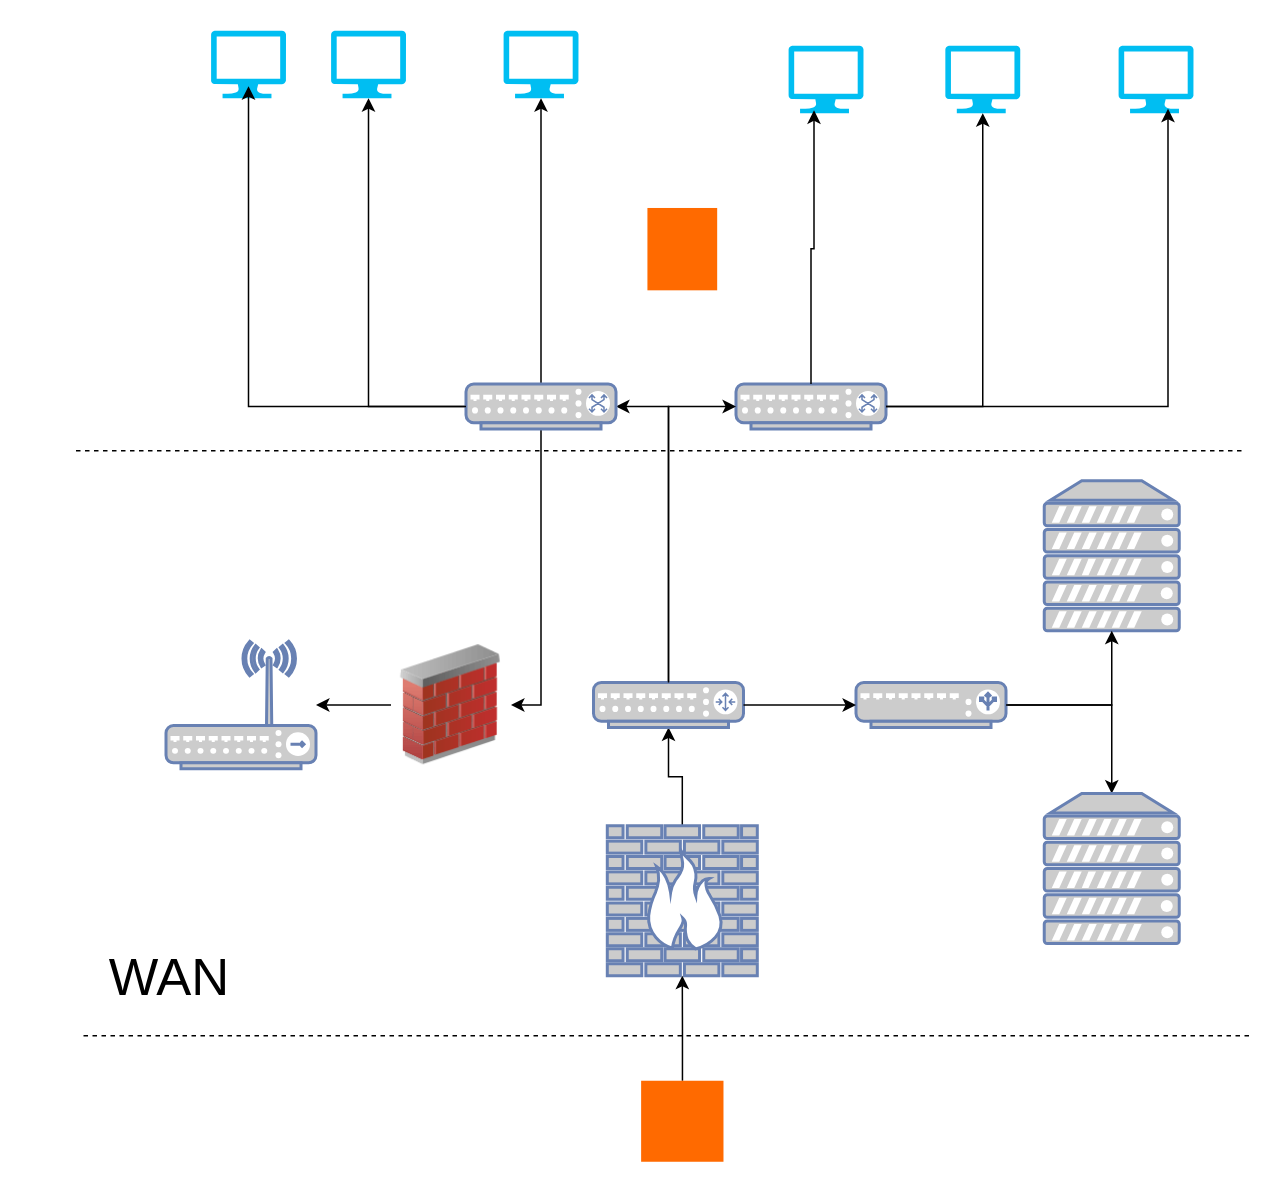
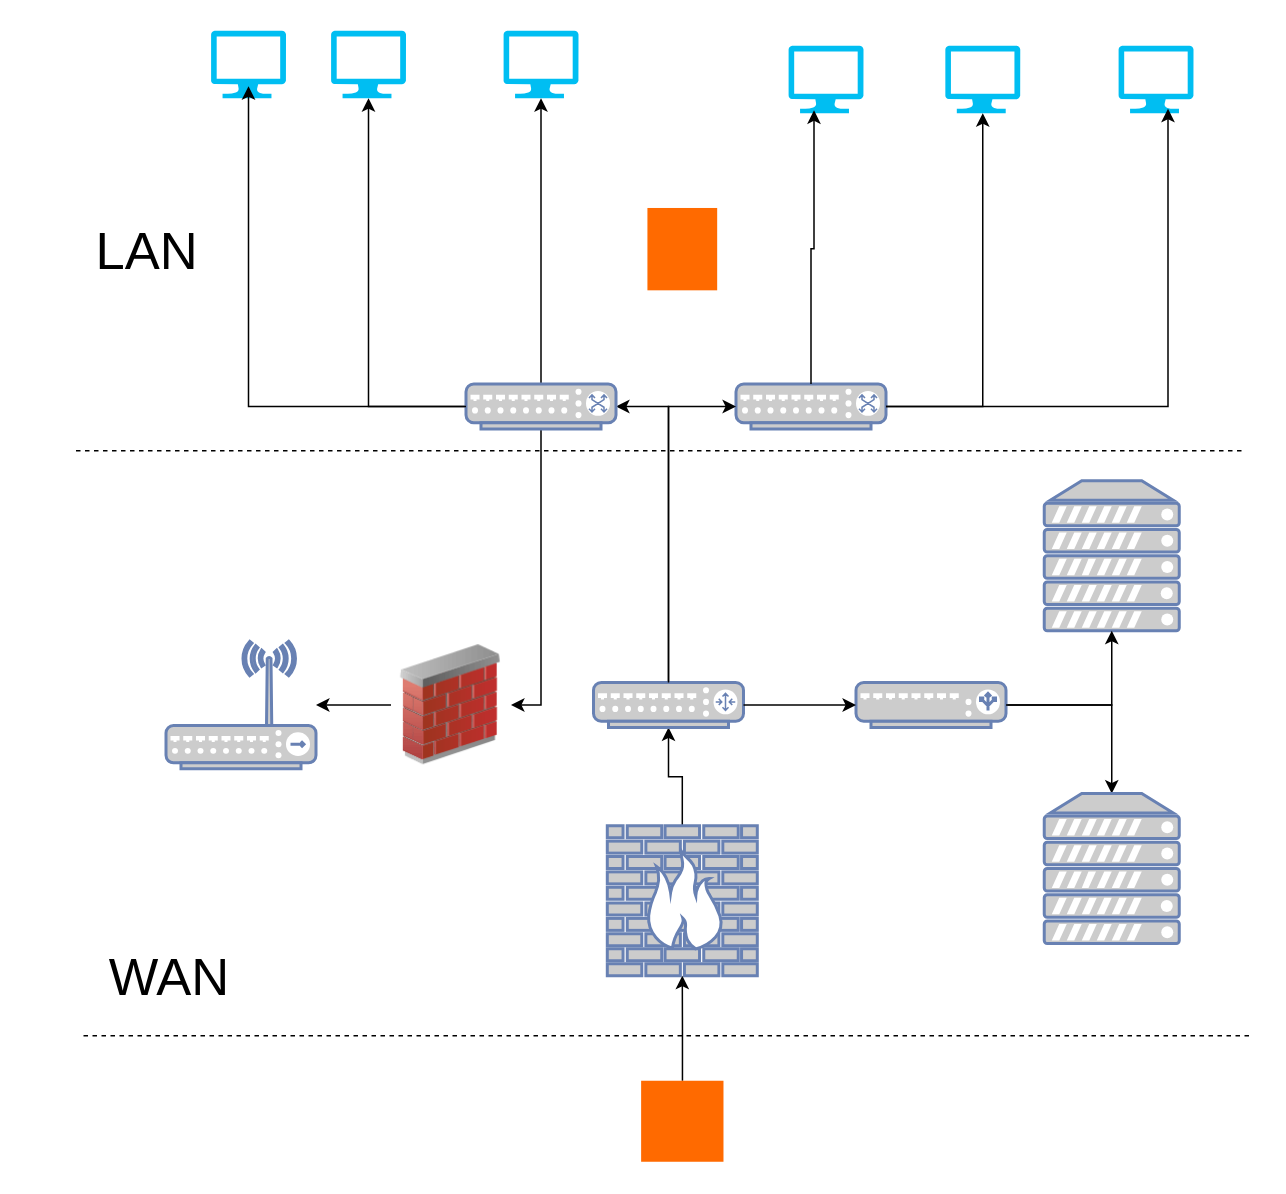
  <mxCell id="0" />
  <mxCell id="1" parent="0" />
  <mxCell id="2" value="" style="verticalLabelPosition=bottom;html=1;verticalAlign=top;align=center;strokeColor=none;fillColor=#00BEF2;shape=mxgraph.azure.computer;pointerEvents=1;" vertex="1" parent="1"><mxGeometry x="140" y="20" width="50" height="45" as="geometry" /></mxCell>
  <mxCell id="3" value="" style="verticalLabelPosition=bottom;html=1;verticalAlign=top;align=center;strokeColor=none;fillColor=#00BEF2;shape=mxgraph.azure.computer;pointerEvents=1;" vertex="1" parent="1"><mxGeometry x="220" y="20" width="50" height="45" as="geometry" /></mxCell>
  <mxCell id="4" value="" style="verticalLabelPosition=bottom;html=1;verticalAlign=top;align=center;strokeColor=none;fillColor=#00BEF2;shape=mxgraph.azure.computer;pointerEvents=1;" vertex="1" parent="1"><mxGeometry x="335" y="20" width="50" height="45" as="geometry" /></mxCell>
  <mxCell id="5" value="" style="verticalLabelPosition=bottom;html=1;verticalAlign=top;align=center;strokeColor=none;fillColor=#00BEF2;shape=mxgraph.azure.computer;pointerEvents=1;" vertex="1" parent="1"><mxGeometry x="525" y="30" width="50" height="45" as="geometry" /></mxCell>
  <mxCell id="6" value="" style="verticalLabelPosition=bottom;html=1;verticalAlign=top;align=center;strokeColor=none;fillColor=#00BEF2;shape=mxgraph.azure.computer;pointerEvents=1;" vertex="1" parent="1"><mxGeometry x="629.5" y="30" width="50" height="45" as="geometry" /></mxCell>
  <mxCell id="7" value="" style="verticalLabelPosition=bottom;html=1;verticalAlign=top;align=center;strokeColor=none;fillColor=#00BEF2;shape=mxgraph.azure.computer;pointerEvents=1;" vertex="1" parent="1"><mxGeometry x="745" y="30" width="50" height="45" as="geometry" /></mxCell>
  <mxCell id="8" style="edgeStyle=orthogonalEdgeStyle;rounded=0;orthogonalLoop=1;jettySize=auto;html=1;" edge="1" parent="1" source="9" target="14"><mxGeometry relative="1" as="geometry" /></mxCell>
  <mxCell id="9" value="" style="fontColor=#0066CC;verticalAlign=top;verticalLabelPosition=bottom;labelPosition=center;align=center;html=1;outlineConnect=0;fillColor=#CCCCCC;strokeColor=#6881B3;gradientColor=none;gradientDirection=north;strokeWidth=2;shape=mxgraph.networks.firewall;" vertex="1" parent="1"><mxGeometry x="404.2" y="550" width="100" height="100" as="geometry" /></mxCell>
  <mxCell id="10" style="edgeStyle=orthogonalEdgeStyle;rounded=0;orthogonalLoop=1;jettySize=auto;html=1;" edge="1" parent="1" source="11" target="30"><mxGeometry relative="1" as="geometry" /></mxCell>
  <mxCell id="11" value="" style="fontColor=#0066CC;verticalAlign=top;verticalLabelPosition=bottom;labelPosition=center;align=center;html=1;outlineConnect=0;fillColor=#CCCCCC;strokeColor=#6881B3;gradientColor=none;gradientDirection=north;strokeWidth=2;shape=mxgraph.networks.load_balancer;" vertex="1" parent="1"><mxGeometry x="570" y="454.5" width="100" height="30" as="geometry" /></mxCell>
  <mxCell id="12" value="" style="fontColor=#0066CC;verticalAlign=top;verticalLabelPosition=bottom;labelPosition=center;align=center;html=1;outlineConnect=0;fillColor=#CCCCCC;strokeColor=#6881B3;gradientColor=none;gradientDirection=north;strokeWidth=2;shape=mxgraph.networks.server;" vertex="1" parent="1"><mxGeometry x="695.5" y="320" width="90" height="100" as="geometry" /></mxCell>
  <mxCell id="13" style="edgeStyle=orthogonalEdgeStyle;rounded=0;orthogonalLoop=1;jettySize=auto;html=1;entryX=1;entryY=0.5;entryDx=0;entryDy=0;entryPerimeter=0;" edge="1" parent="1" source="14" target="19"><mxGeometry relative="1" as="geometry"><mxPoint x="450" y="330" as="targetPoint" /></mxGeometry></mxCell>
  <mxCell id="14" value="" style="fontColor=#0066CC;verticalAlign=top;verticalLabelPosition=bottom;labelPosition=center;align=center;html=1;outlineConnect=0;fillColor=#CCCCCC;strokeColor=#6881B3;gradientColor=none;gradientDirection=north;strokeWidth=2;shape=mxgraph.networks.router;" vertex="1" parent="1"><mxGeometry x="395" y="454.5" width="100" height="30" as="geometry" /></mxCell>
  <mxCell id="15" value="" style="fontColor=#0066CC;verticalAlign=top;verticalLabelPosition=bottom;labelPosition=center;align=center;html=1;outlineConnect=0;fillColor=#CCCCCC;strokeColor=#6881B3;gradientColor=none;gradientDirection=north;strokeWidth=2;shape=mxgraph.networks.switch;" vertex="1" parent="1"><mxGeometry x="490" y="255.5" width="100" height="30" as="geometry" /></mxCell>
  <mxCell id="16" style="edgeStyle=orthogonalEdgeStyle;rounded=0;orthogonalLoop=1;jettySize=auto;html=1;" edge="1" parent="1" source="19" target="3"><mxGeometry relative="1" as="geometry" /></mxCell>
  <mxCell id="17" style="edgeStyle=orthogonalEdgeStyle;rounded=0;orthogonalLoop=1;jettySize=auto;html=1;" edge="1" parent="1" source="19" target="4"><mxGeometry relative="1" as="geometry" /></mxCell>
  <mxCell id="18" style="edgeStyle=orthogonalEdgeStyle;rounded=0;orthogonalLoop=1;jettySize=auto;html=1;entryX=1;entryY=0.5;entryDx=0;entryDy=0;exitX=0.5;exitY=1;exitDx=0;exitDy=0;exitPerimeter=0;" edge="1" parent="1" source="19" target="23"><mxGeometry relative="1" as="geometry" /></mxCell>
  <mxCell id="19" value="" style="fontColor=#0066CC;verticalAlign=top;verticalLabelPosition=bottom;labelPosition=center;align=center;html=1;outlineConnect=0;fillColor=#CCCCCC;strokeColor=#6881B3;gradientColor=none;gradientDirection=north;strokeWidth=2;shape=mxgraph.networks.switch;" vertex="1" parent="1"><mxGeometry x="310" y="255.5" width="100" height="30" as="geometry" /></mxCell>
  <mxCell id="20" style="edgeStyle=orthogonalEdgeStyle;rounded=0;orthogonalLoop=1;jettySize=auto;html=1;" edge="1" parent="1" source="21" target="9"><mxGeometry relative="1" as="geometry" /></mxCell>
  <mxCell id="21" value="" style="points=[];aspect=fixed;html=1;align=center;shadow=0;dashed=0;fillColor=#FF6A00;strokeColor=none;shape=mxgraph.alibaba_cloud.uis_ultimate_internet_service;" vertex="1" parent="1"><mxGeometry x="426.75" y="720" width="54.9" height="54" as="geometry" /></mxCell>
  <mxCell id="22" value="" style="fontColor=#0066CC;verticalAlign=top;verticalLabelPosition=bottom;labelPosition=center;align=center;html=1;outlineConnect=0;fillColor=#CCCCCC;strokeColor=#6881B3;gradientColor=none;gradientDirection=north;strokeWidth=2;shape=mxgraph.networks.wireless_hub;" vertex="1" parent="1"><mxGeometry x="110" y="427" width="100" height="85" as="geometry" /></mxCell>
  <mxCell id="23" value="" style="image;html=1;image=img/lib/clip_art/networking/Firewall_02_128x128.png" vertex="1" parent="1"><mxGeometry x="260" y="429.5" width="80" height="80" as="geometry" /></mxCell>
  <mxCell id="24" style="edgeStyle=orthogonalEdgeStyle;rounded=0;orthogonalLoop=1;jettySize=auto;html=1;entryX=0.34;entryY=0.956;entryDx=0;entryDy=0;entryPerimeter=0;" edge="1" parent="1" source="15" target="5"><mxGeometry relative="1" as="geometry" /></mxCell>
  <mxCell id="25" style="edgeStyle=orthogonalEdgeStyle;rounded=0;orthogonalLoop=1;jettySize=auto;html=1;entryX=0.66;entryY=0.933;entryDx=0;entryDy=0;entryPerimeter=0;" edge="1" parent="1" source="15" target="7"><mxGeometry relative="1" as="geometry" /></mxCell>
  <mxCell id="26" value="" style="points=[];aspect=fixed;html=1;align=center;shadow=0;dashed=0;fillColor=#FF6A00;strokeColor=none;shape=mxgraph.alibaba_cloud.dcdn_dynamic_route_for_cdn;" vertex="1" parent="1"><mxGeometry x="430.95" y="138.15" width="46.5" height="54.9" as="geometry" /></mxCell>
  <mxCell id="27" style="edgeStyle=orthogonalEdgeStyle;rounded=0;orthogonalLoop=1;jettySize=auto;html=1;entryX=0.5;entryY=0.822;entryDx=0;entryDy=0;entryPerimeter=0;" edge="1" parent="1" source="19" target="2"><mxGeometry relative="1" as="geometry" /></mxCell>
  <mxCell id="28" style="edgeStyle=orthogonalEdgeStyle;rounded=0;orthogonalLoop=1;jettySize=auto;html=1;entryX=0.5;entryY=1;entryDx=0;entryDy=0;entryPerimeter=0;" edge="1" parent="1" source="15" target="6"><mxGeometry relative="1" as="geometry" /></mxCell>
  <mxCell id="29" style="edgeStyle=orthogonalEdgeStyle;rounded=0;orthogonalLoop=1;jettySize=auto;html=1;entryX=0;entryY=0.5;entryDx=0;entryDy=0;entryPerimeter=0;" edge="1" parent="1" source="14" target="11"><mxGeometry relative="1" as="geometry" /></mxCell>
  <mxCell id="30" value="" style="fontColor=#0066CC;verticalAlign=top;verticalLabelPosition=bottom;labelPosition=center;align=center;html=1;outlineConnect=0;fillColor=#CCCCCC;strokeColor=#6881B3;gradientColor=none;gradientDirection=north;strokeWidth=2;shape=mxgraph.networks.server;" vertex="1" parent="1"><mxGeometry x="695.5" y="528.5" width="90" height="100" as="geometry" /></mxCell>
  <mxCell id="31" style="edgeStyle=orthogonalEdgeStyle;rounded=0;orthogonalLoop=1;jettySize=auto;html=1;" edge="1" parent="1" source="11" target="12"><mxGeometry relative="1" as="geometry" /></mxCell>
  <mxCell id="32" style="edgeStyle=orthogonalEdgeStyle;rounded=0;orthogonalLoop=1;jettySize=auto;html=1;" edge="1" parent="1" source="23" target="22"><mxGeometry relative="1" as="geometry" /></mxCell>
  <mxCell id="33" style="edgeStyle=orthogonalEdgeStyle;rounded=0;orthogonalLoop=1;jettySize=auto;html=1;entryX=0;entryY=0.5;entryDx=0;entryDy=0;entryPerimeter=0;" edge="1" parent="1" source="14" target="15"><mxGeometry relative="1" as="geometry" /></mxCell>
  <mxCell id="34" value="" style="endArrow=none;dashed=1;html=1;rounded=0;" edge="1" parent="1"><mxGeometry width="50" height="50" relative="1" as="geometry"><mxPoint x="50" y="300" as="sourcePoint" /><mxPoint x="830" y="300" as="targetPoint" /></mxGeometry></mxCell>
  <mxCell id="35" value="" style="endArrow=none;dashed=1;html=1;rounded=0;" edge="1" parent="1"><mxGeometry width="50" height="50" relative="1" as="geometry"><mxPoint x="55" y="690" as="sourcePoint" /><mxPoint x="835" y="690" as="targetPoint" /></mxGeometry></mxCell>
  <mxCell id="36" value="WAN" style="text;strokeColor=none;align=center;fillColor=none;html=1;verticalAlign=middle;whiteSpace=wrap;rounded=0;strokeWidth=1;fontSize=35;" vertex="1" parent="1"><mxGeometry x="35" y="610" width="155" height="80" as="geometry" /></mxCell>
+ <mxCell id="37" value="LAN" style="text;strokeColor=none;align=center;fillColor=none;html=1;verticalAlign=middle;whiteSpace=wrap;rounded=0;strokeWidth=1;fontSize=35;" vertex="1" parent="1"><mxGeometry y="125.6" width="155" height="80" as="geometry" x="20" /></mxCell>
